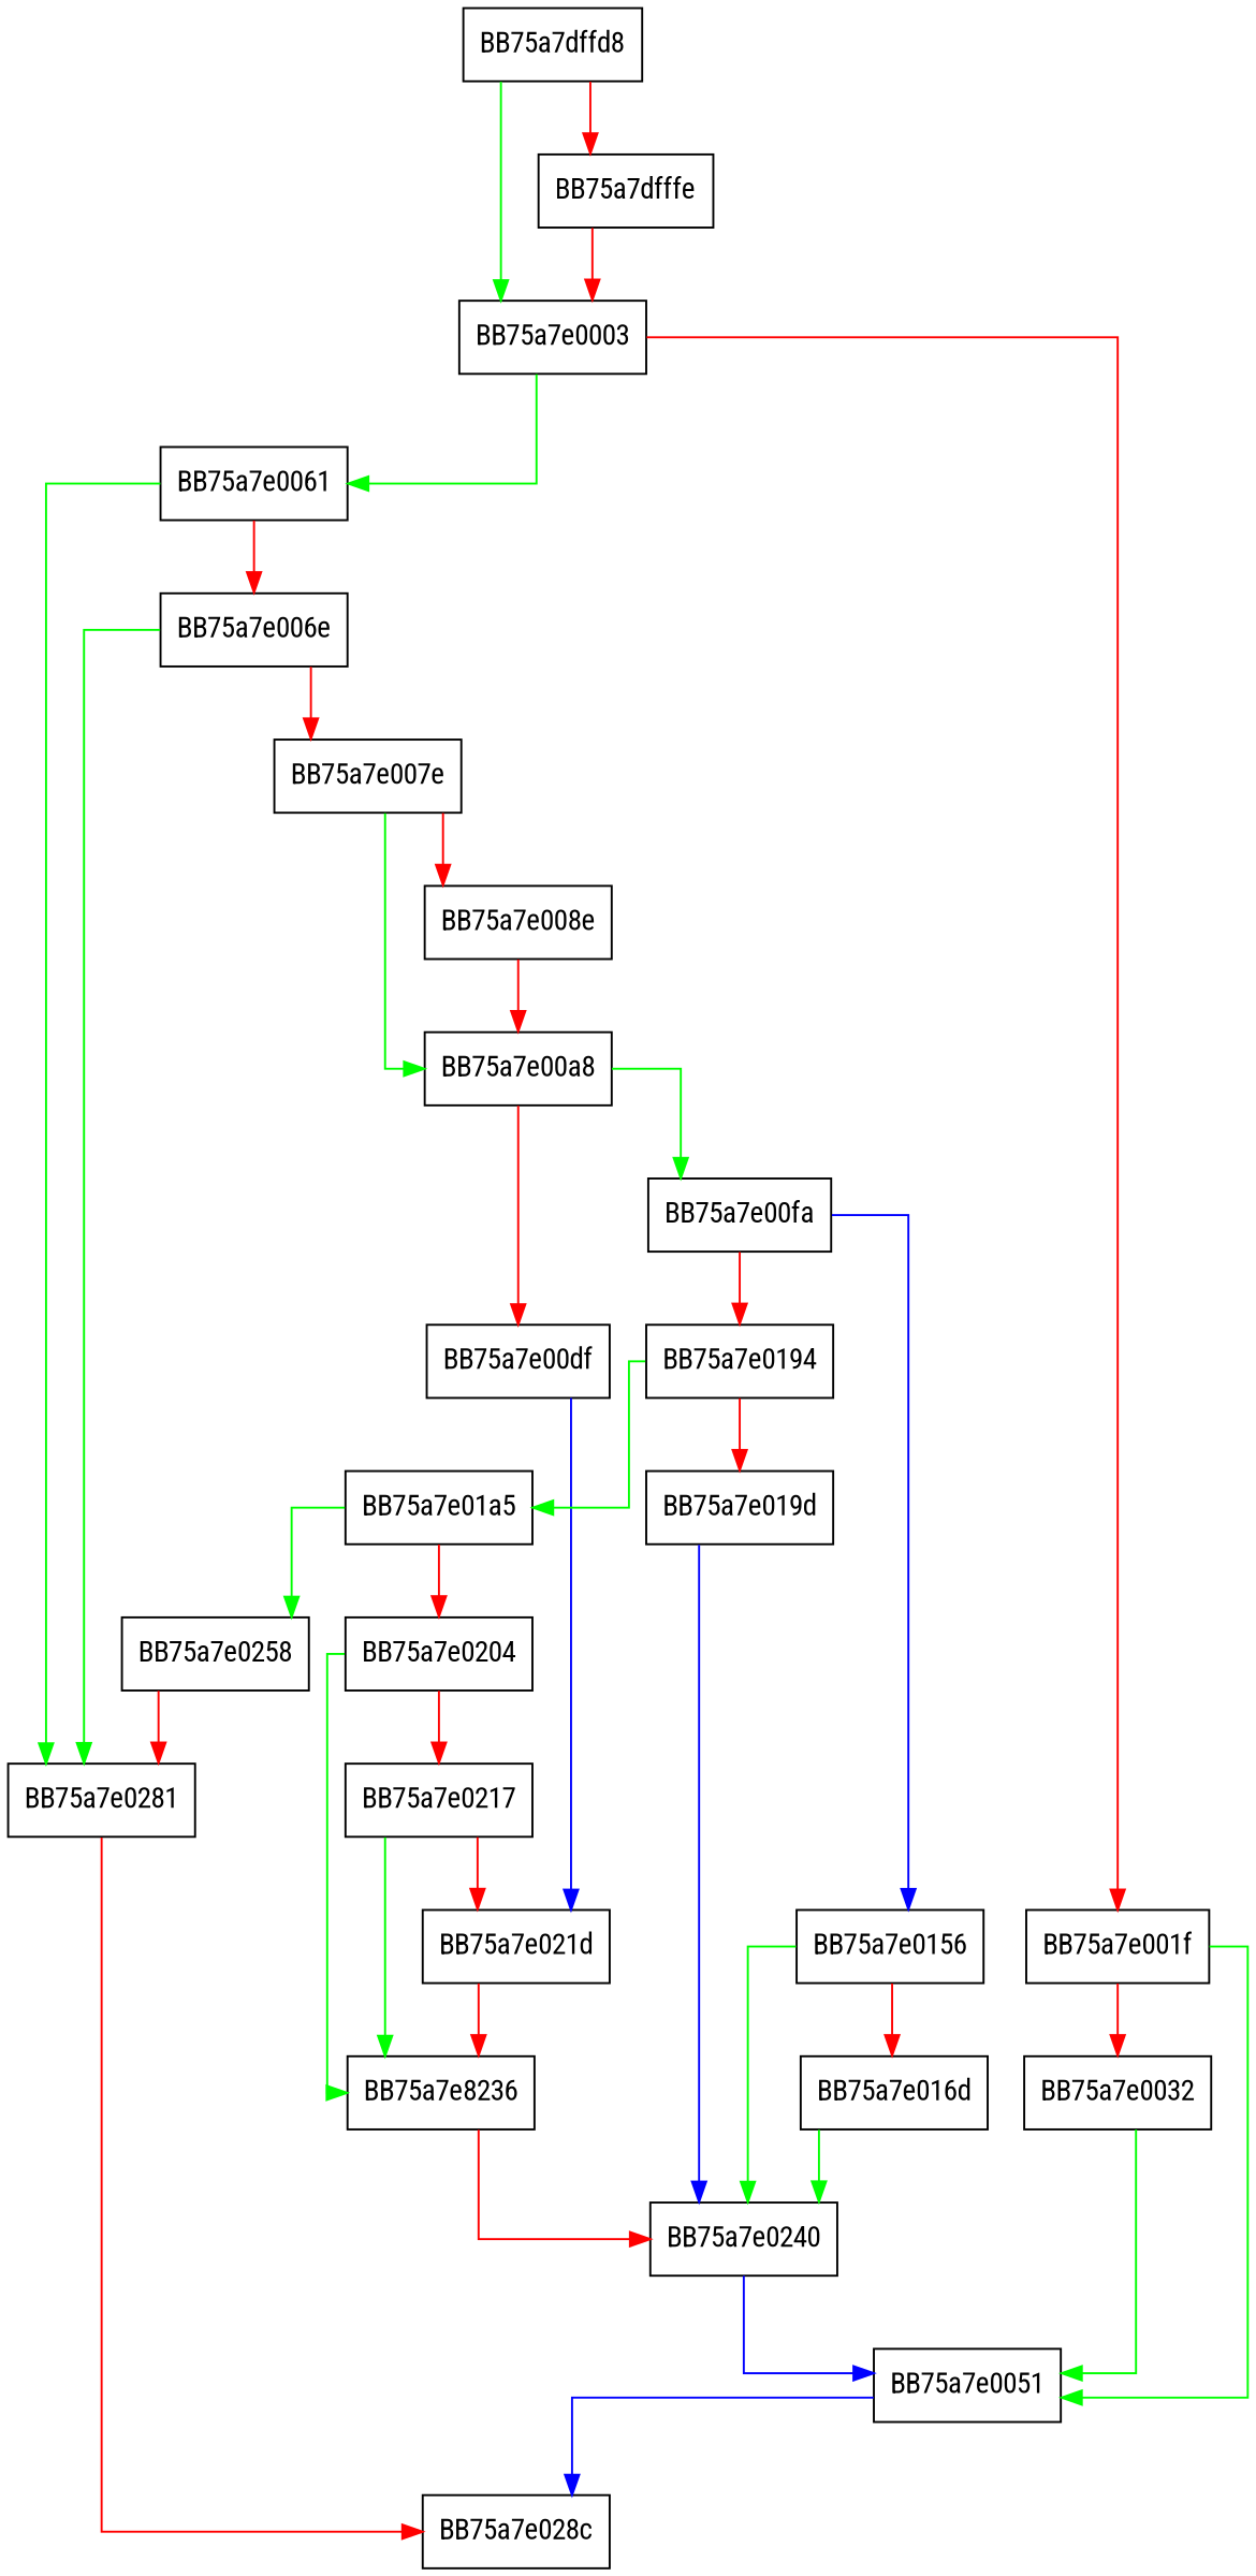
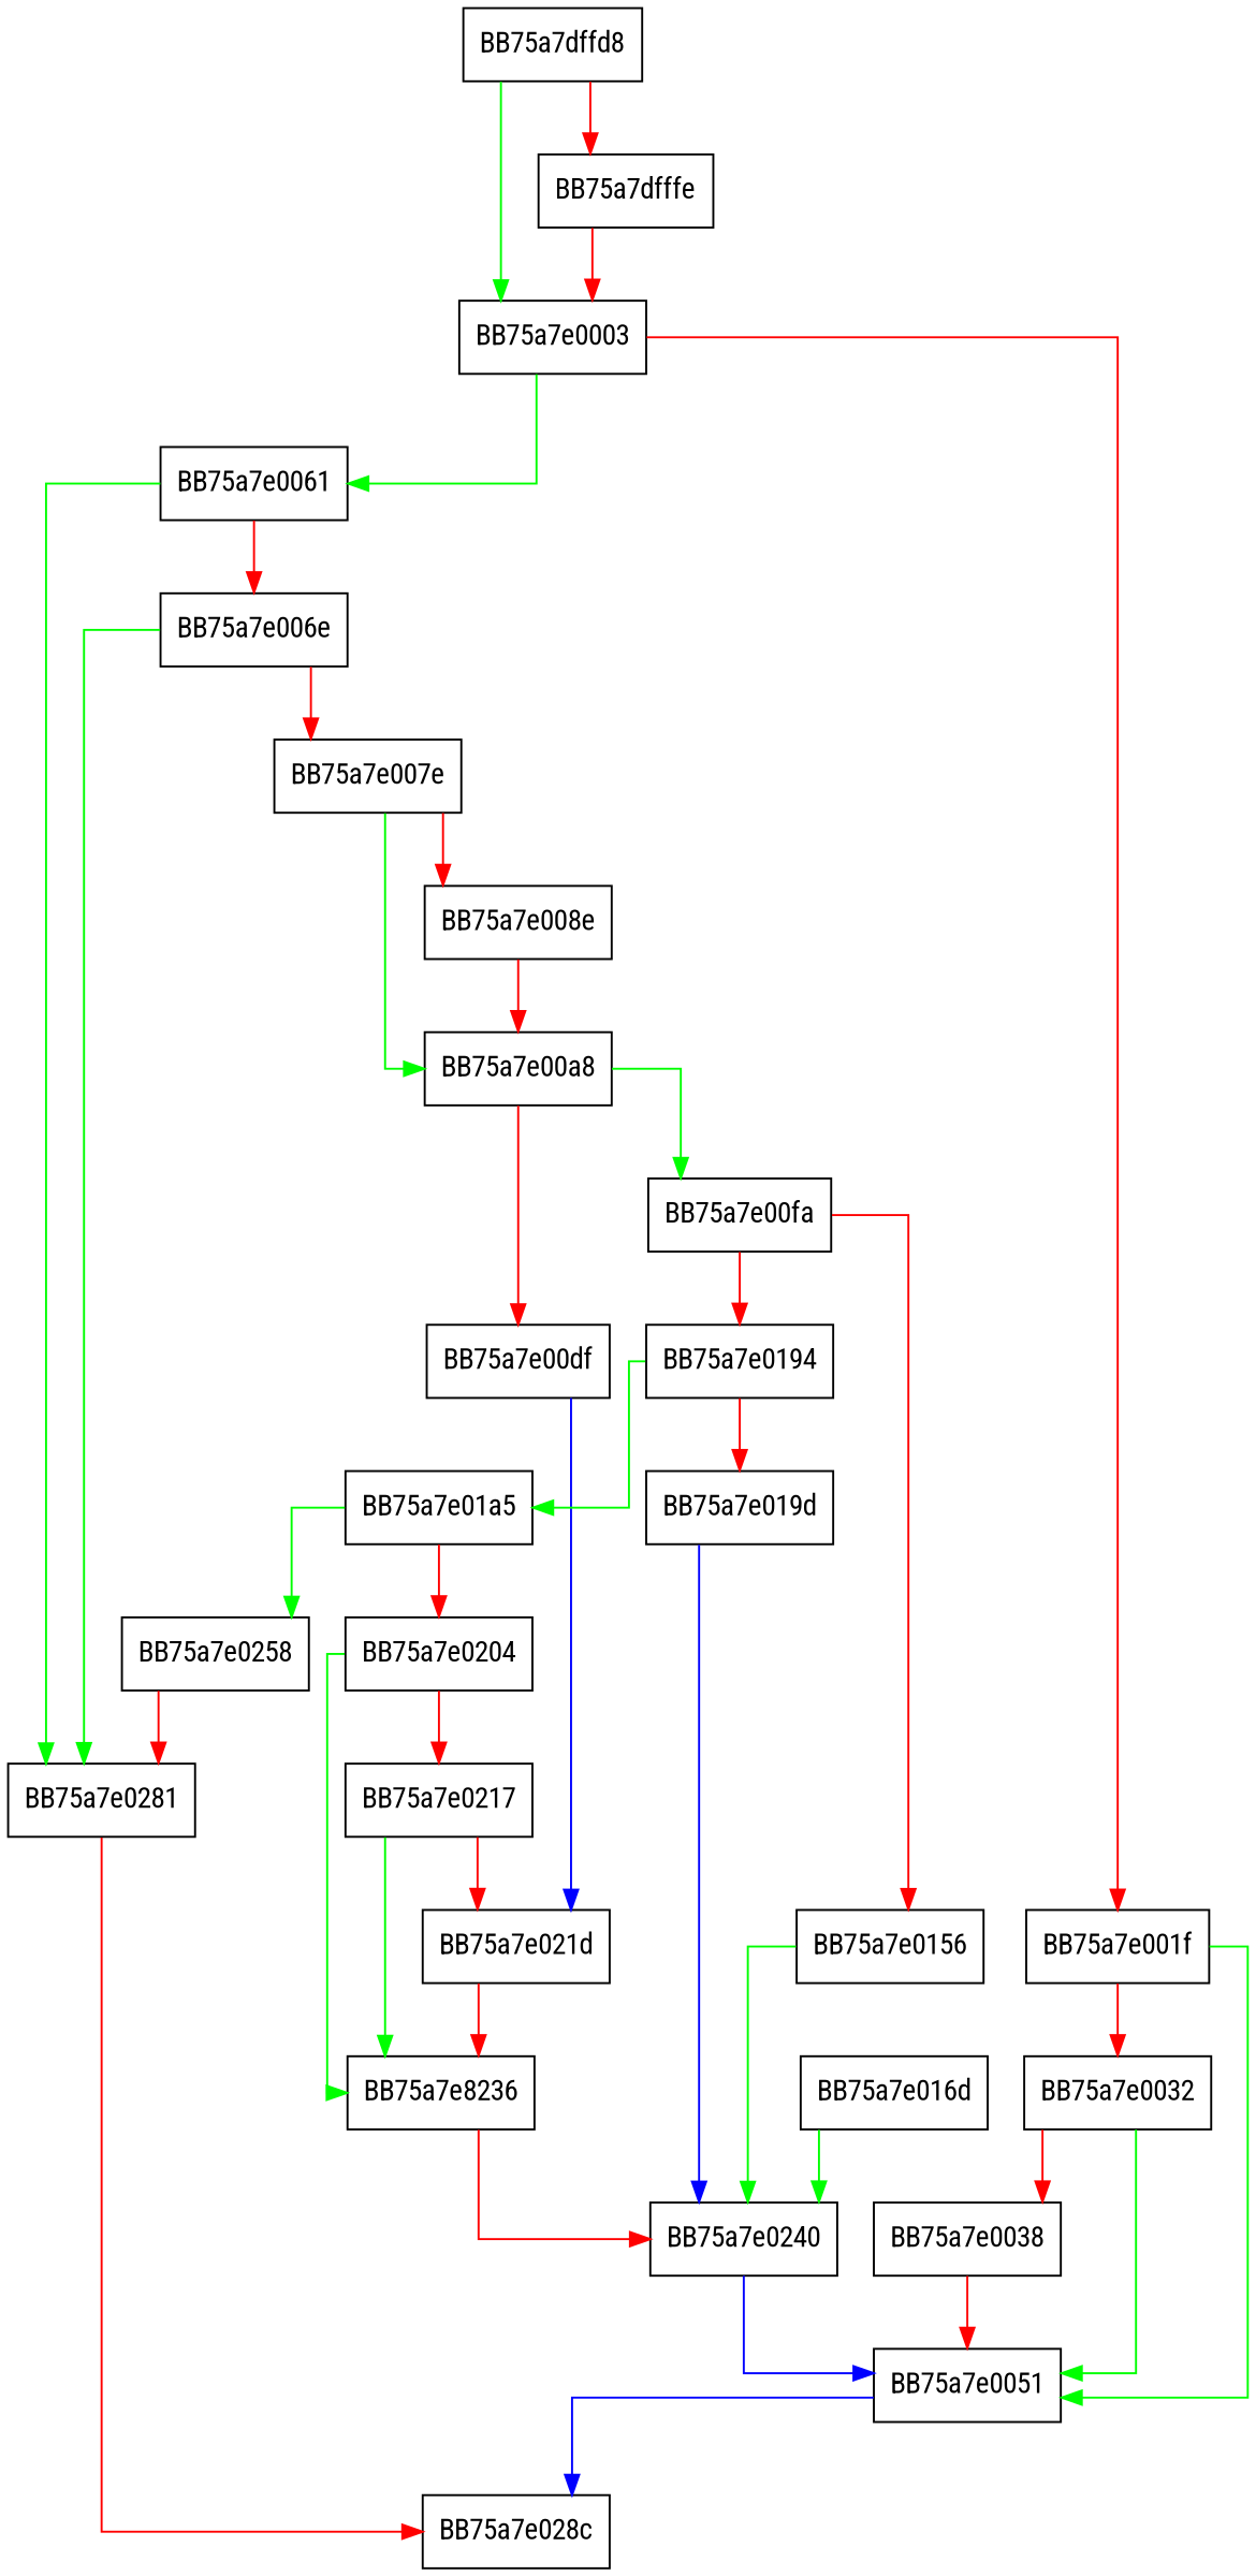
  digraph {
    fontname="Roboto Condensed"
    splines=ortho
    node [fontname="Roboto Condensed" shape=box]
    edge [color=red fontname="Roboto Condensed"]
    BB75a7dffd8
    BB75a7e0003
    BB75a7dfffe
    BB75a7e0061
    BB75a7e001f
    BB75a7e0281
    BB75a7e006e
    BB75a7e0051
    BB75a7e0032
    BB75a7e028c
    BB75a7e007e
+   BB75a7e0038
    BB75a7e00a8
    BB75a7e008e
    BB75a7e00fa
    BB75a7e00df
    BB75a7e0194
    BB75a7e0156
    BB75a7e021d
    BB75a7e01a5
    BB75a7e019d
    BB75a7e0240
    BB75a7e016d
    BB75a7e0258
    BB75a7e0204
    n26 [label=BB75a7e8236]
    BB75a7e0217
    BB75a7dffd8 -> BB75a7e0003 [color=green]
    BB75a7dffd8 -> BB75a7dfffe
    BB75a7e0003 -> BB75a7e0061 [color=green]
    BB75a7e0003 -> BB75a7e001f
    BB75a7dfffe -> BB75a7e0003
    BB75a7e0061 -> BB75a7e0281 [color=green]
    BB75a7e0061 -> BB75a7e006e
    BB75a7e001f -> BB75a7e0051 [color=green]
    BB75a7e001f -> BB75a7e0032
    BB75a7e0281 -> BB75a7e028c
    BB75a7e006e -> BB75a7e0281 [color=green]
    BB75a7e006e -> BB75a7e007e
    BB75a7e0051 -> BB75a7e028c [color=blue]
    BB75a7e0032 -> BB75a7e0051 [color=green]
+   BB75a7e0032 -> BB75a7e0038
    BB75a7e007e -> BB75a7e00a8 [color=green]
    BB75a7e007e -> BB75a7e008e
+   BB75a7e0038 -> BB75a7e0051
    BB75a7e00a8 -> BB75a7e00fa [color=green]
    BB75a7e00a8 -> BB75a7e00df
    BB75a7e008e -> BB75a7e00a8
    BB75a7e00fa -> BB75a7e0194
-   BB75a7e00fa -> BB75a7e0156 [color=blue]
+   BB75a7e00fa -> BB75a7e0156
    BB75a7e00df -> BB75a7e021d [color=blue]
    BB75a7e0194 -> BB75a7e01a5 [color=green]
    BB75a7e0194 -> BB75a7e019d
    BB75a7e0156 -> BB75a7e0240 [color=green]
-   BB75a7e0156 -> BB75a7e016d
    BB75a7e021d -> n26
    BB75a7e01a5 -> BB75a7e0258 [color=green]
    BB75a7e01a5 -> BB75a7e0204
    BB75a7e019d -> BB75a7e0240 [color=blue]
    BB75a7e0240 -> BB75a7e0051 [color=blue]
    BB75a7e016d -> BB75a7e0240 [color=green]
    BB75a7e0258 -> BB75a7e0281
    BB75a7e0204 -> n26 [color=green]
    BB75a7e0204 -> BB75a7e0217
    n26 -> BB75a7e0240
    BB75a7e0217 -> BB75a7e021d
    BB75a7e0217 -> n26 [color=green]
  }
